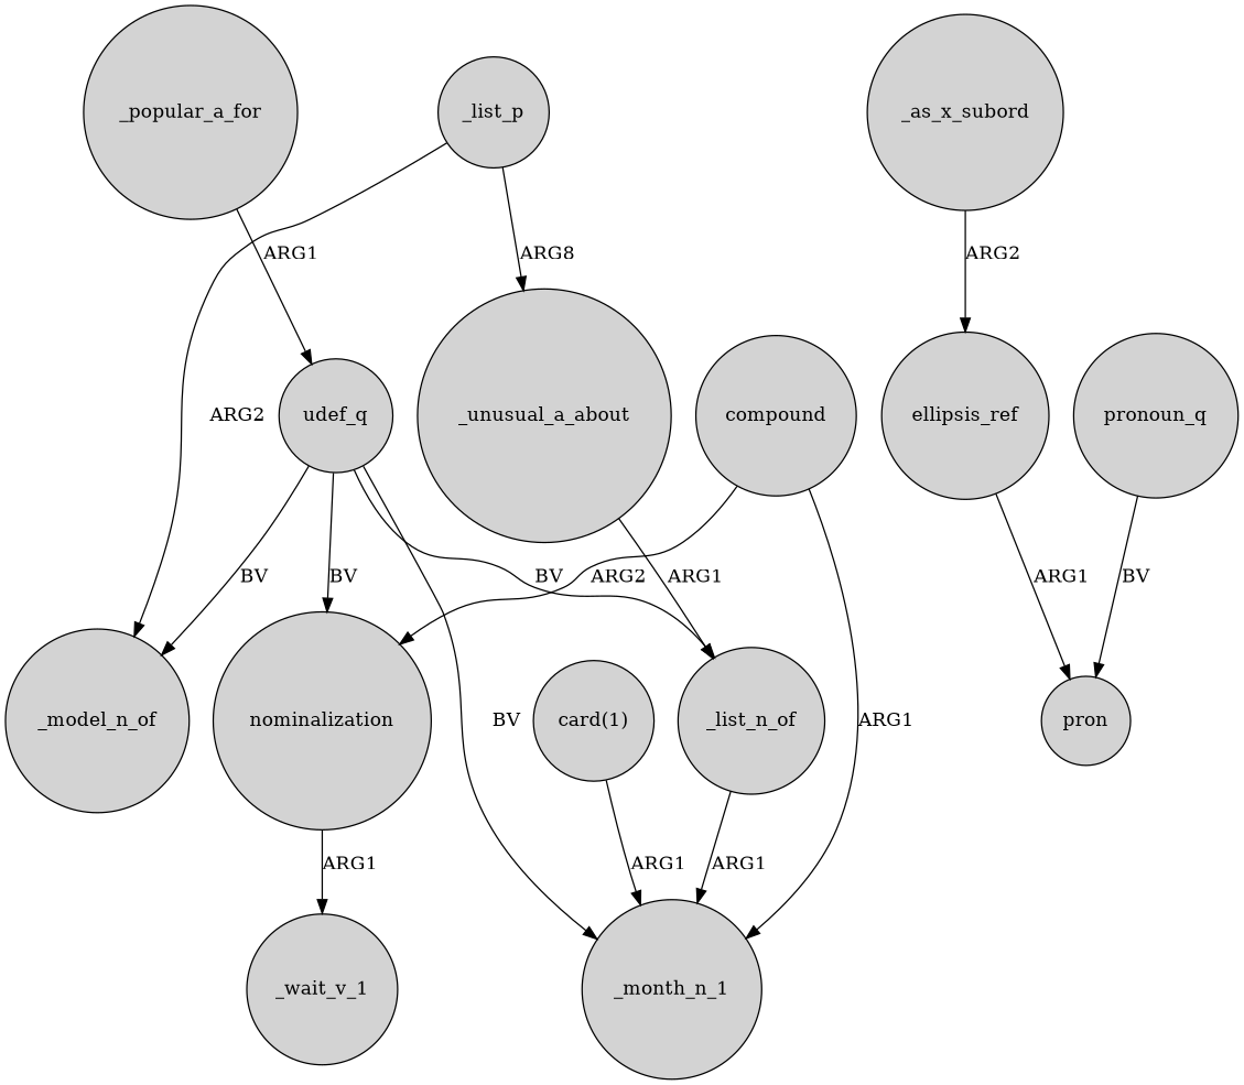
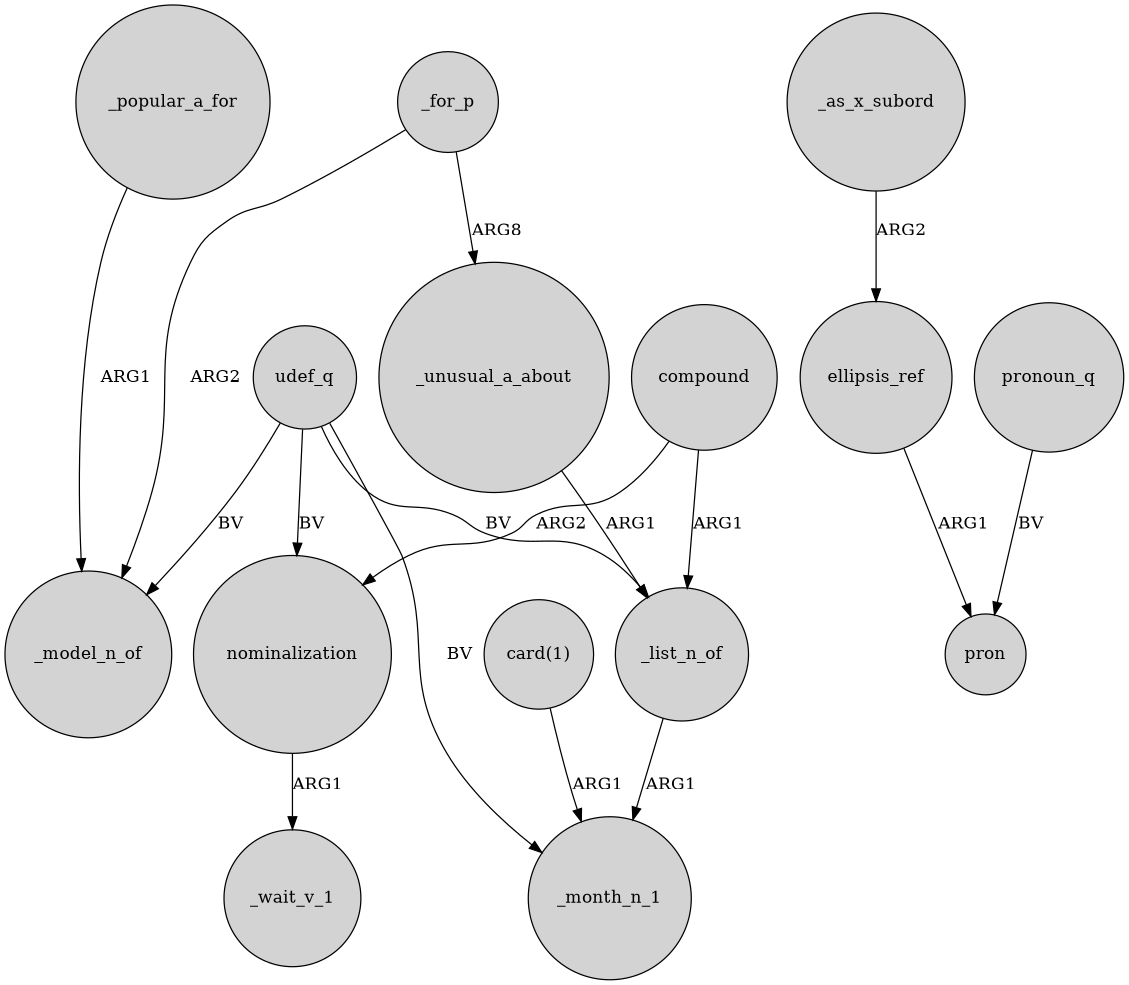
  digraph {
    fontname="DejaVu Serif"
    node [fontname="DejaVu Serif" shape=circle style=filled]
    edge [fontname="DejaVu Serif"]
    _popular_a_for
    _model_n_of
    udef_q
    _month_n_1
    _list_n_of
    nominalization
    _wait_v_1
    _as_x_subord
    ellipsis_ref
    pron
    _unusual_a_about
    compound
-   _for_p [label=_list_p]
+   _for_p
    pronoun_q
    "card(1)"
-   _popular_a_for -> udef_q [label=ARG1]
+   _popular_a_for -> _model_n_of [label=ARG1]
    udef_q -> _model_n_of [label=BV]
    udef_q -> _month_n_1 [label=BV]
    udef_q -> _list_n_of [label=BV]
    udef_q -> nominalization [label=BV]
    _list_n_of -> _month_n_1 [label=ARG1]
    nominalization -> _wait_v_1 [label=ARG1]
    _as_x_subord -> ellipsis_ref [label=ARG2]
    ellipsis_ref -> pron [label=ARG1]
    _unusual_a_about -> _list_n_of [label=ARG1]
-   compound -> _month_n_1 [label=ARG1]
+   compound -> _list_n_of [label=ARG1]
    compound -> nominalization [label=ARG2]
    _for_p -> _model_n_of [label=ARG2]
    _for_p -> _unusual_a_about [label=ARG8]
    pronoun_q -> pron [label=BV]
    "card(1)" -> _month_n_1 [label=ARG1]
  }
